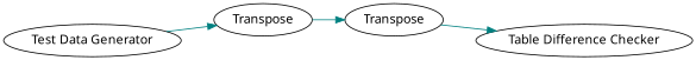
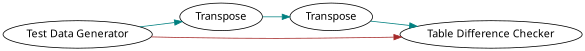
  digraph {
    rankdir=LR
    fontname="Noto Sans"
    node [fontname="Noto Sans"]
    edge [color=teal fontname="Noto Sans"]
    n1 [label=Transpose]
    n2 [label=Transpose]
    n3 [label="Table Difference Checker"]
    n4 [label="Test Data Generator"]
    n1 -> n2
    n2 -> n3
    n4 -> n1
+   n4 -> n3 [color=brown]
  }
